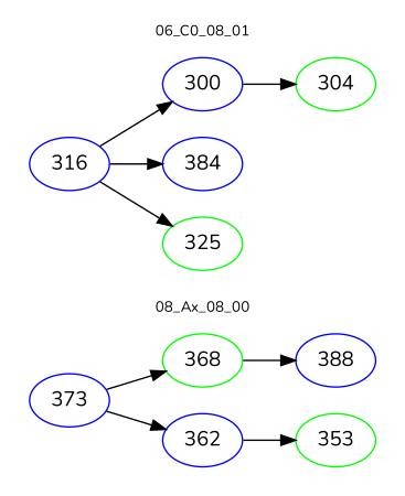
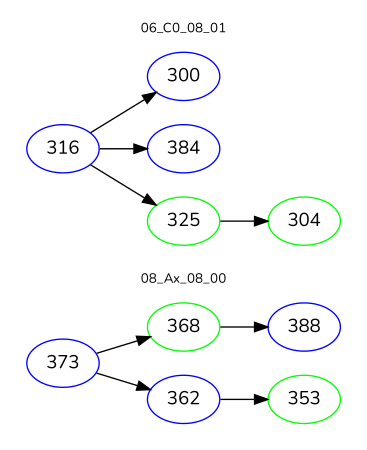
  digraph {
    fontname=Nunito
    rankdir=LR
    node [color=blue fontname=Nunito]
    edge [color=black fontname=Nunito]
    n1 [label=373]
    n2 [label=362]
    n3 [label=388]
    n4 [color=green label=368]
    n5 [color=green label=353]
    n6 [label=316]
    n7 [color=green label=325]
    n8 [label=384]
    n9 [label=300]
    n10 [color=green label=304]
    subgraph cluster_1 {
      color=white
      fontsize=10
      label="08_Ax_08_00"
      n1
      n2
      n3
      n4
      n5
    }
    subgraph cluster_2 {
      color=white
      fontsize=10
      label="06_C0_08_01"
      n6
      n7
      n8
      n9
      n10
    }
    n1 -> n2
    n1 -> n4
    n2 -> n5
    n4 -> n3
    n6 -> n7
    n6 -> n8
    n6 -> n9
-   n9 -> n10
+   n7 -> n10
  }
